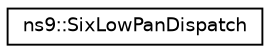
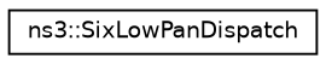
  digraph {
    rankdir=LR
-   n1 [color=black fillcolor=white fontname=Helvetica fontsize=10 height=0.2 label="ns9::SixLowPanDispatch" shape=record style=filled width=0.4]
+   n1 [color=black fillcolor=white fontname=Helvetica fontsize=10 height=0.2 label="ns3::SixLowPanDispatch" shape=record style=filled width=0.4]
  }
